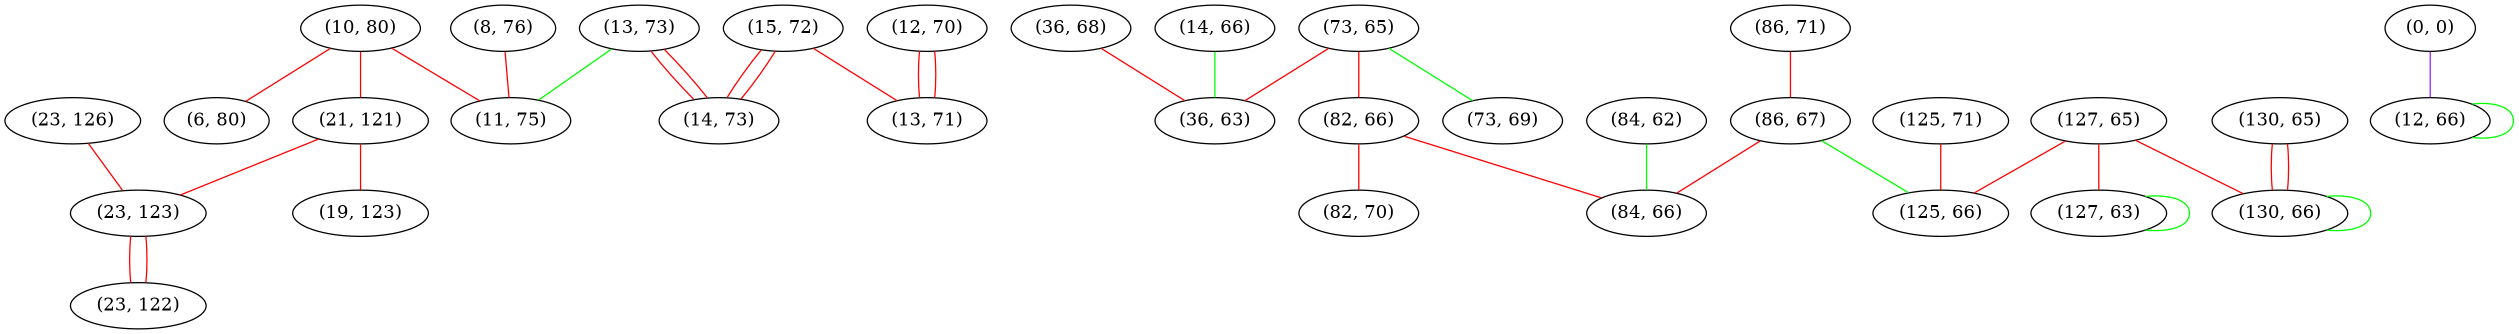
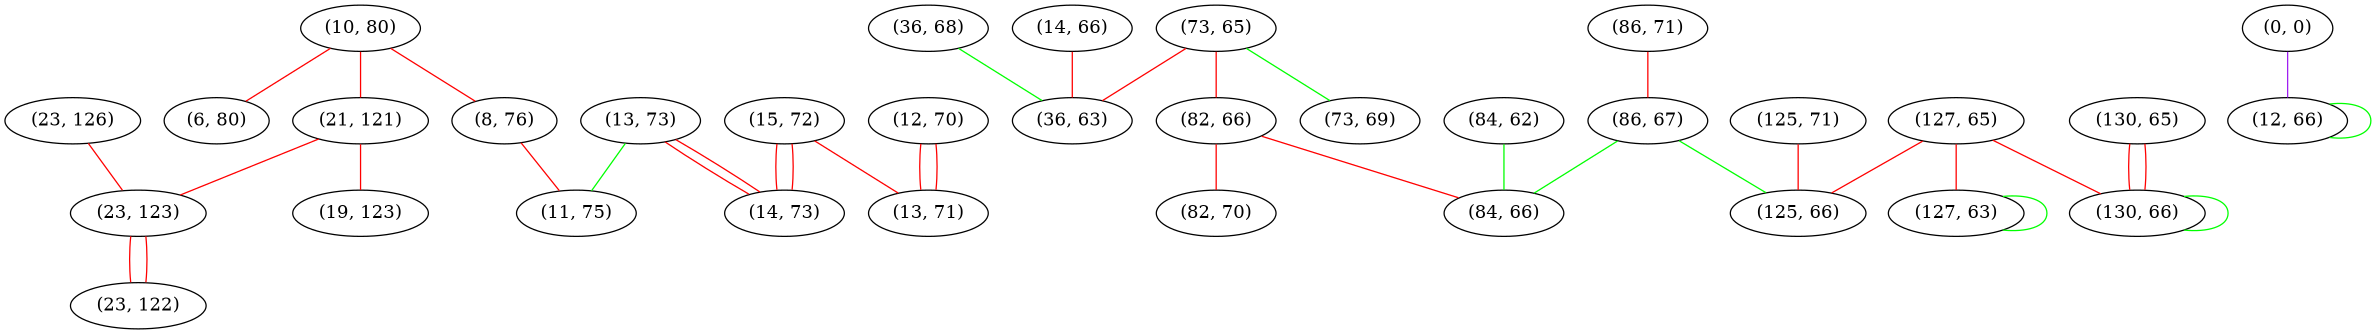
  graph {
    edge [color=red weight=1]
    "(23, 126)"
    "(23, 123)"
    "(23, 122)"
    "(73, 65)"
    "(36, 63)"
    "(82, 66)"
    "(73, 69)"
    "(84, 66)"
    "(82, 70)"
    "(36, 68)"
    "(84, 62)"
    "(14, 66)"
    "(12, 66)"
    "(12, 70)"
    "(13, 71)"
    "(8, 76)"
    "(11, 75)"
    "(10, 80)"
    "(6, 80)"
    "(21, 121)"
    "(19, 123)"
    "(86, 71)"
    "(86, 67)"
    "(125, 66)"
    "(13, 73)"
    "(14, 73)"
    "(127, 65)"
    "(130, 66)"
    "(127, 63)"
    "(0, 0)"
    "(130, 65)"
    "(15, 72)"
    "(125, 71)"
    "(23, 126)" -- "(23, 123)"
    "(23, 123)" -- "(23, 122)"
    "(23, 123)" -- "(23, 122)"
    "(73, 65)" -- "(36, 63)"
    "(73, 65)" -- "(82, 66)"
    "(73, 65)" -- "(73, 69)" [color=green]
    "(82, 66)" -- "(84, 66)"
    "(82, 66)" -- "(82, 70)"
-   "(36, 68)" -- "(36, 63)"
+   "(36, 68)" -- "(36, 63)" [color=green]
    "(84, 62)" -- "(84, 66)" [color=green]
-   "(14, 66)" -- "(36, 63)" [color=green]
+   "(14, 66)" -- "(36, 63)"
    "(12, 66)" -- "(12, 66)" [color=green weight=2]
    "(12, 70)" -- "(13, 71)"
    "(12, 70)" -- "(13, 71)"
    "(8, 76)" -- "(11, 75)"
-   "(10, 80)" -- "(11, 75)"
+   "(10, 80)" -- "(8, 76)"
    "(10, 80)" -- "(6, 80)"
    "(10, 80)" -- "(21, 121)"
    "(21, 121)" -- "(23, 123)"
    "(21, 121)" -- "(19, 123)"
    "(86, 71)" -- "(86, 67)"
-   "(86, 67)" -- "(84, 66)"
+   "(86, 67)" -- "(84, 66)" [color=green]
    "(86, 67)" -- "(125, 66)" [color=green]
    "(13, 73)" -- "(11, 75)" [color=green]
    "(13, 73)" -- "(14, 73)"
    "(13, 73)" -- "(14, 73)"
    "(127, 65)" -- "(125, 66)"
    "(127, 65)" -- "(130, 66)"
    "(127, 65)" -- "(127, 63)"
    "(130, 66)" -- "(130, 66)" [color=green weight=2]
    "(127, 63)" -- "(127, 63)" [color=green weight=2]
    "(0, 0)" -- "(12, 66)" [color=purple weight=4]
    "(130, 65)" -- "(130, 66)"
    "(130, 65)" -- "(130, 66)"
    "(15, 72)" -- "(13, 71)"
    "(15, 72)" -- "(14, 73)"
    "(15, 72)" -- "(14, 73)"
    "(125, 71)" -- "(125, 66)"
  }
